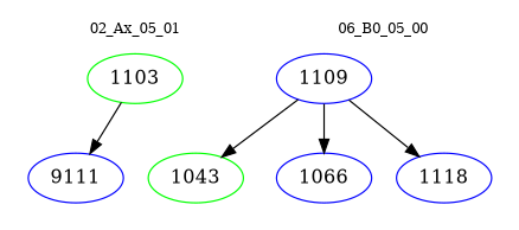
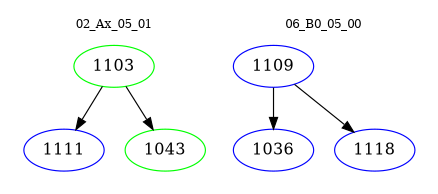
  digraph {
    node [color=blue]
    edge [color=black]
    n1 [color=green label=1103]
    n2 [color=green label=1043]
-   n3 [label=9111]
+   n3 [label=1111]
    n4 [label=1109]
-   n5 [label=1066]
+   n5 [label=1036]
    n6 [label=1118]
    subgraph cluster_1 {
      color=white
      fontsize=10
      label="02_Ax_05_01"
      n1
      n2
      n3
    }
    subgraph cluster_2 {
      color=white
      fontsize=10
      label="06_B0_05_00"
      n4
      n5
      n6
    }
-   n4 -> n2
+   n1 -> n2
    n1 -> n3
    n4 -> n5
    n4 -> n6
  }
